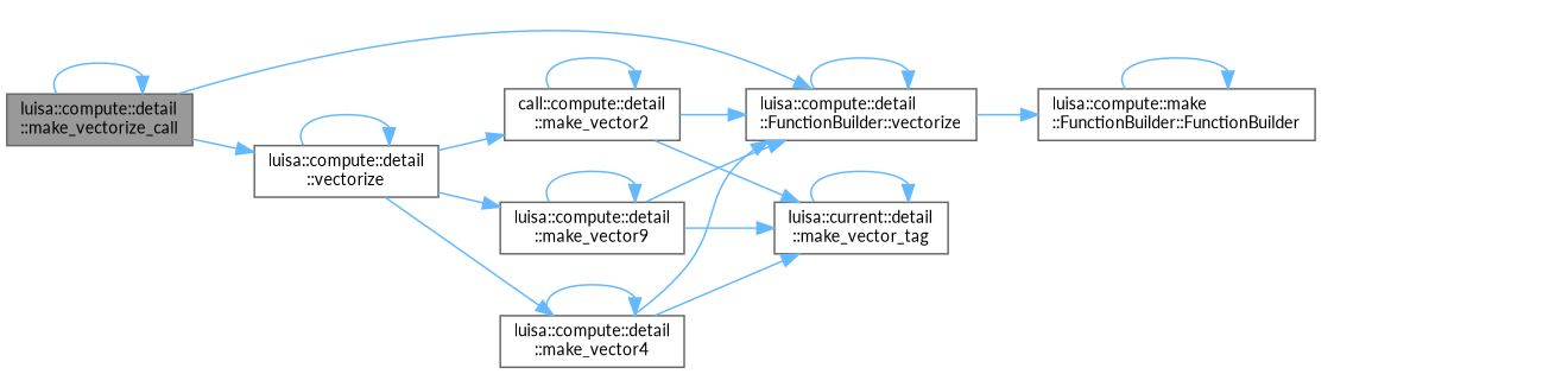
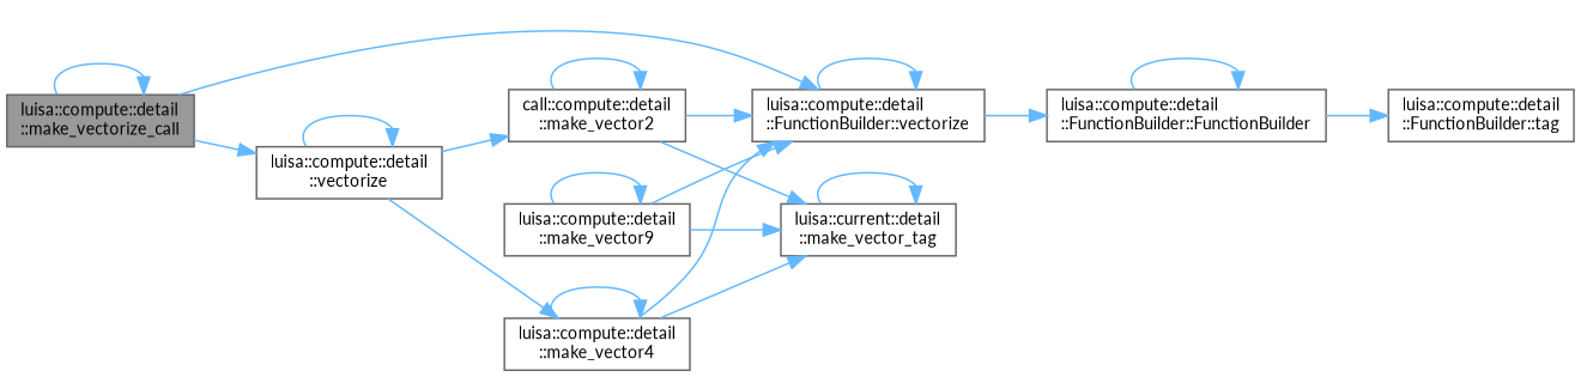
  digraph {
    fontname=Lato
    rankdir=LR
    node [color=grey40 fillcolor=white fontname=Lato fontsize=10 shape=box style=filled]
    edge [color=steelblue1 fontname=Lato fontsize=10 labelfontname=Helvetica labelfontsize=10 style=solid]
    n1 [color=gray40 fillcolor=grey60 fontcolor=black height=0.2 label="luisa::compute::detail\l::make_vectorize_call" width=0.4]
    n2 [height=0.2 label="luisa::compute::detail\l::FunctionBuilder::vectorize" width=0.4]
    n3 [height=0.2 label="luisa::compute::detail\l::vectorize" width=0.4]
-   n4 [height=0.2 label="luisa::compute::make\l::FunctionBuilder::FunctionBuilder" width=0.4]
+   n4 [height=0.2 label="luisa::compute::detail\l::FunctionBuilder::FunctionBuilder" width=0.4]
    n5 [height=0.2 label="call::compute::detail\l::make_vector2" width=0.4]
    n6 [height=0.2 label="luisa::compute::detail\l::make_vector9" width=0.4]
    n7 [height=0.2 label="luisa::compute::detail\l::make_vector4" width=0.4]
+   n8 [height=0.2 label="luisa::compute::detail\l::FunctionBuilder::tag" width=0.4]
    n9 [height=0.2 label="luisa::current::detail\l::make_vector_tag" width=0.4]
    n1 -> n1
    n1 -> n2
    n1 -> n3
    n2 -> n2
    n2 -> n4
    n3 -> n3
    n3 -> n5
-   n3 -> n6
    n3 -> n7
    n4 -> n4
+   n4 -> n8
    n5 -> n2
    n5 -> n5
    n5 -> n9
    n6 -> n2
    n6 -> n6
    n6 -> n9
    n7 -> n2
    n7 -> n7
    n7 -> n9
    n9 -> n9
  }
